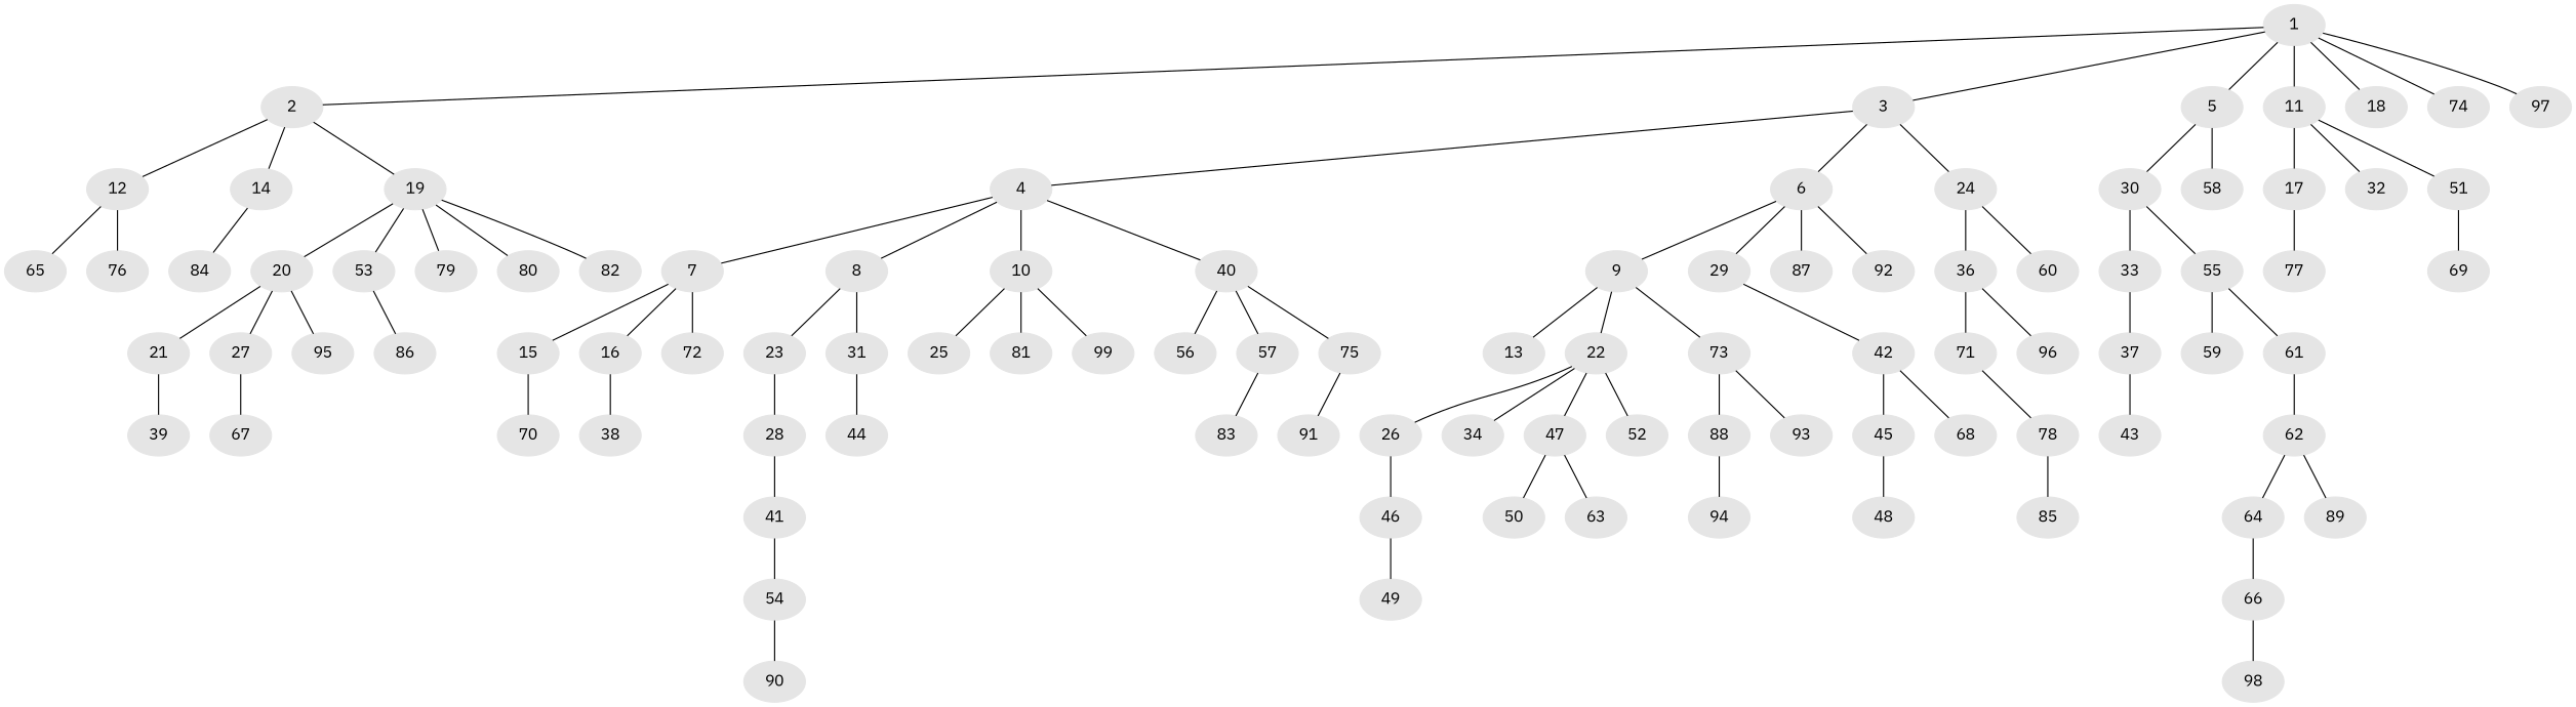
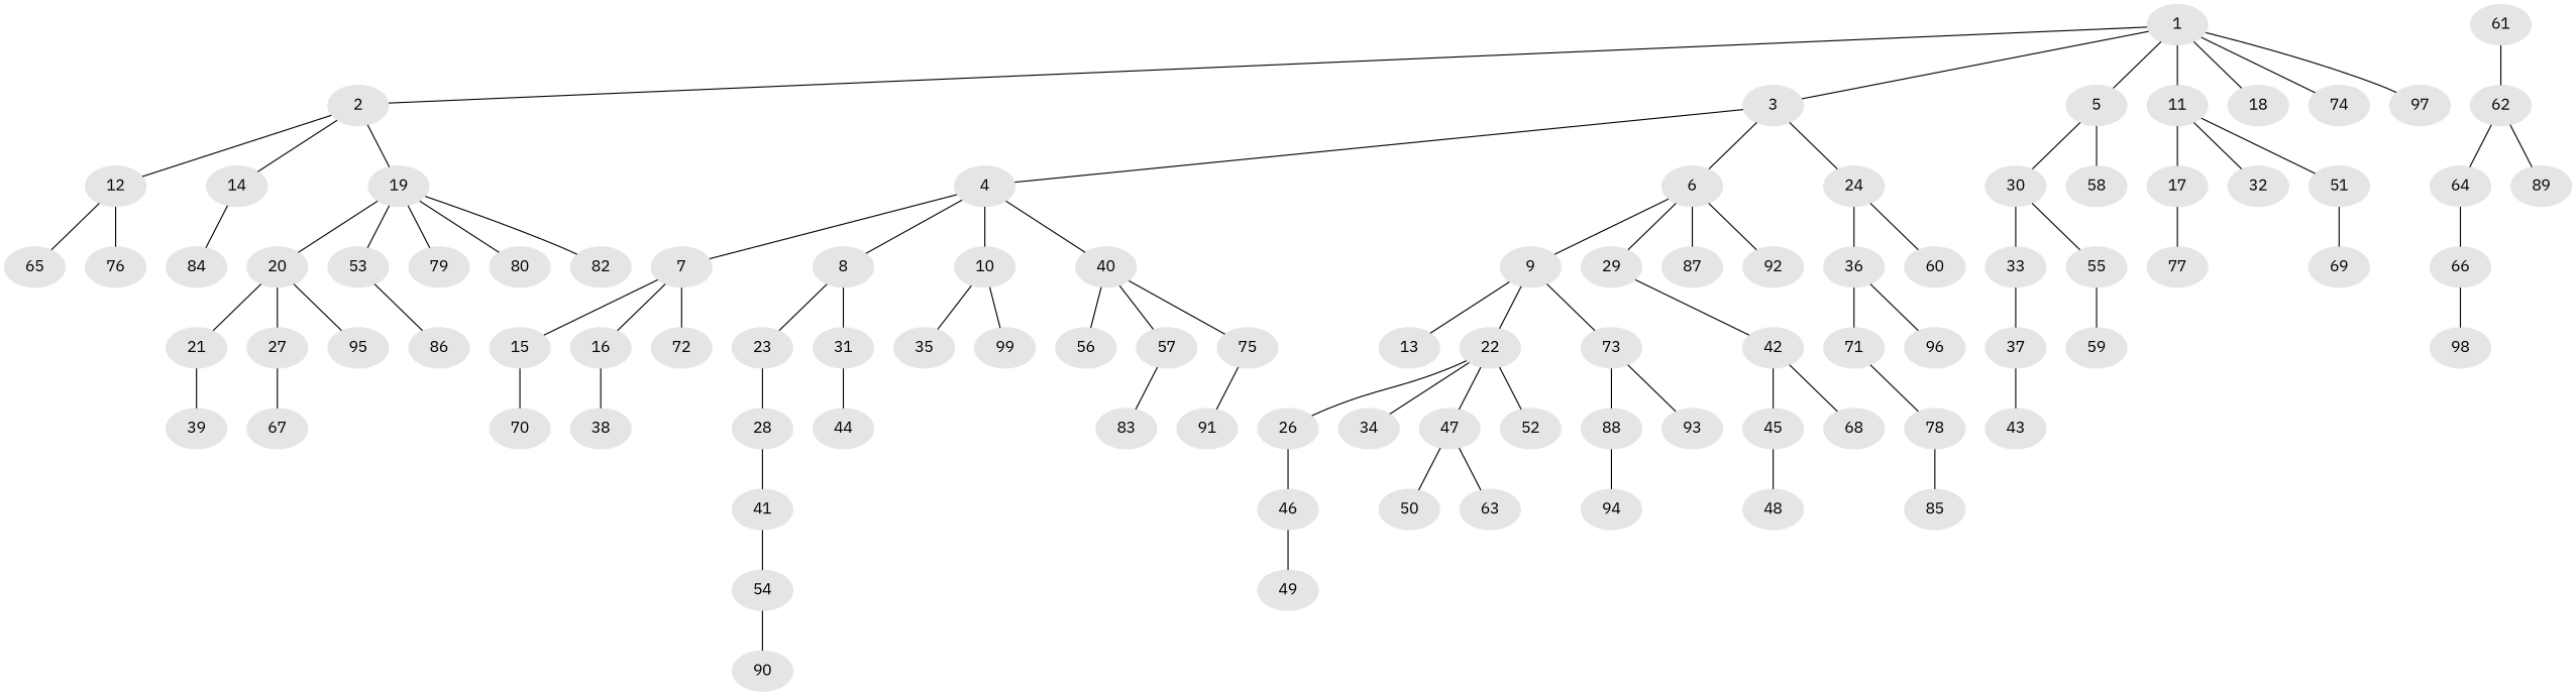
  graph {
    fontname="IBM Plex Sans"
    node [color=gray90 fontname="IBM Plex Sans" style=filled]
    edge [fontname="IBM Plex Sans"]
    1
    2
    3
    5
    11
    18
    74
    97
    12
    14
    19
    4
    6
    24
    30
    58
    17
    32
    51
    65
    76
    84
    20
    53
    79
    80
    82
    7
    8
    10
    40
    9
    29
    87
    92
    36
    60
    15
    16
    72
    23
    31
-   35 [label=25]
-   81
+   35
    99
    56
    57
    75
    33
    55
    13
    22
    73
    42
    70
    38
    28
    44
    26
    34
    47
    52
    88
    93
    77
    69
    21
    27
    95
    86
    39
    67
    46
    50
    63
    41
    71
    96
    49
    54
    45
    68
    37
    59
    61
    43
    78
    83
    91
    90
    48
    62
    64
    89
    66
    98
    85
    94
    1 -- 2
    1 -- 3
    1 -- 5
    1 -- 11
    1 -- 18
    1 -- 74
    1 -- 97
    2 -- 12
    2 -- 14
    2 -- 19
    3 -- 4
    3 -- 6
    3 -- 24
    5 -- 30
    5 -- 58
    11 -- 17
    11 -- 32
    11 -- 51
    12 -- 65
    12 -- 76
    14 -- 84
    19 -- 20
    19 -- 53
    19 -- 79
    19 -- 80
    19 -- 82
    4 -- 7
    4 -- 8
    4 -- 10
    4 -- 40
    6 -- 9
    6 -- 29
    6 -- 87
    6 -- 92
    24 -- 36
    24 -- 60
    30 -- 33
    30 -- 55
    17 -- 77
    51 -- 69
    20 -- 21
    20 -- 27
    20 -- 95
    53 -- 86
    7 -- 15
    7 -- 16
    7 -- 72
    8 -- 23
    8 -- 31
    10 -- 35
-   10 -- 81
    10 -- 99
    40 -- 56
    40 -- 57
    40 -- 75
    9 -- 13
    9 -- 22
    9 -- 73
    29 -- 42
    36 -- 71
    36 -- 96
    15 -- 70
    16 -- 38
    23 -- 28
    31 -- 44
    57 -- 83
    75 -- 91
    33 -- 37
    55 -- 59
-   55 -- 61
    22 -- 26
    22 -- 34
    22 -- 47
    22 -- 52
    73 -- 88
    73 -- 93
    42 -- 45
    42 -- 68
    28 -- 41
    26 -- 46
    47 -- 50
    47 -- 63
    88 -- 94
    21 -- 39
    27 -- 67
    46 -- 49
    41 -- 54
    71 -- 78
    54 -- 90
    45 -- 48
    37 -- 43
    61 -- 62
    78 -- 85
    62 -- 64
    62 -- 89
    64 -- 66
    66 -- 98
  }
